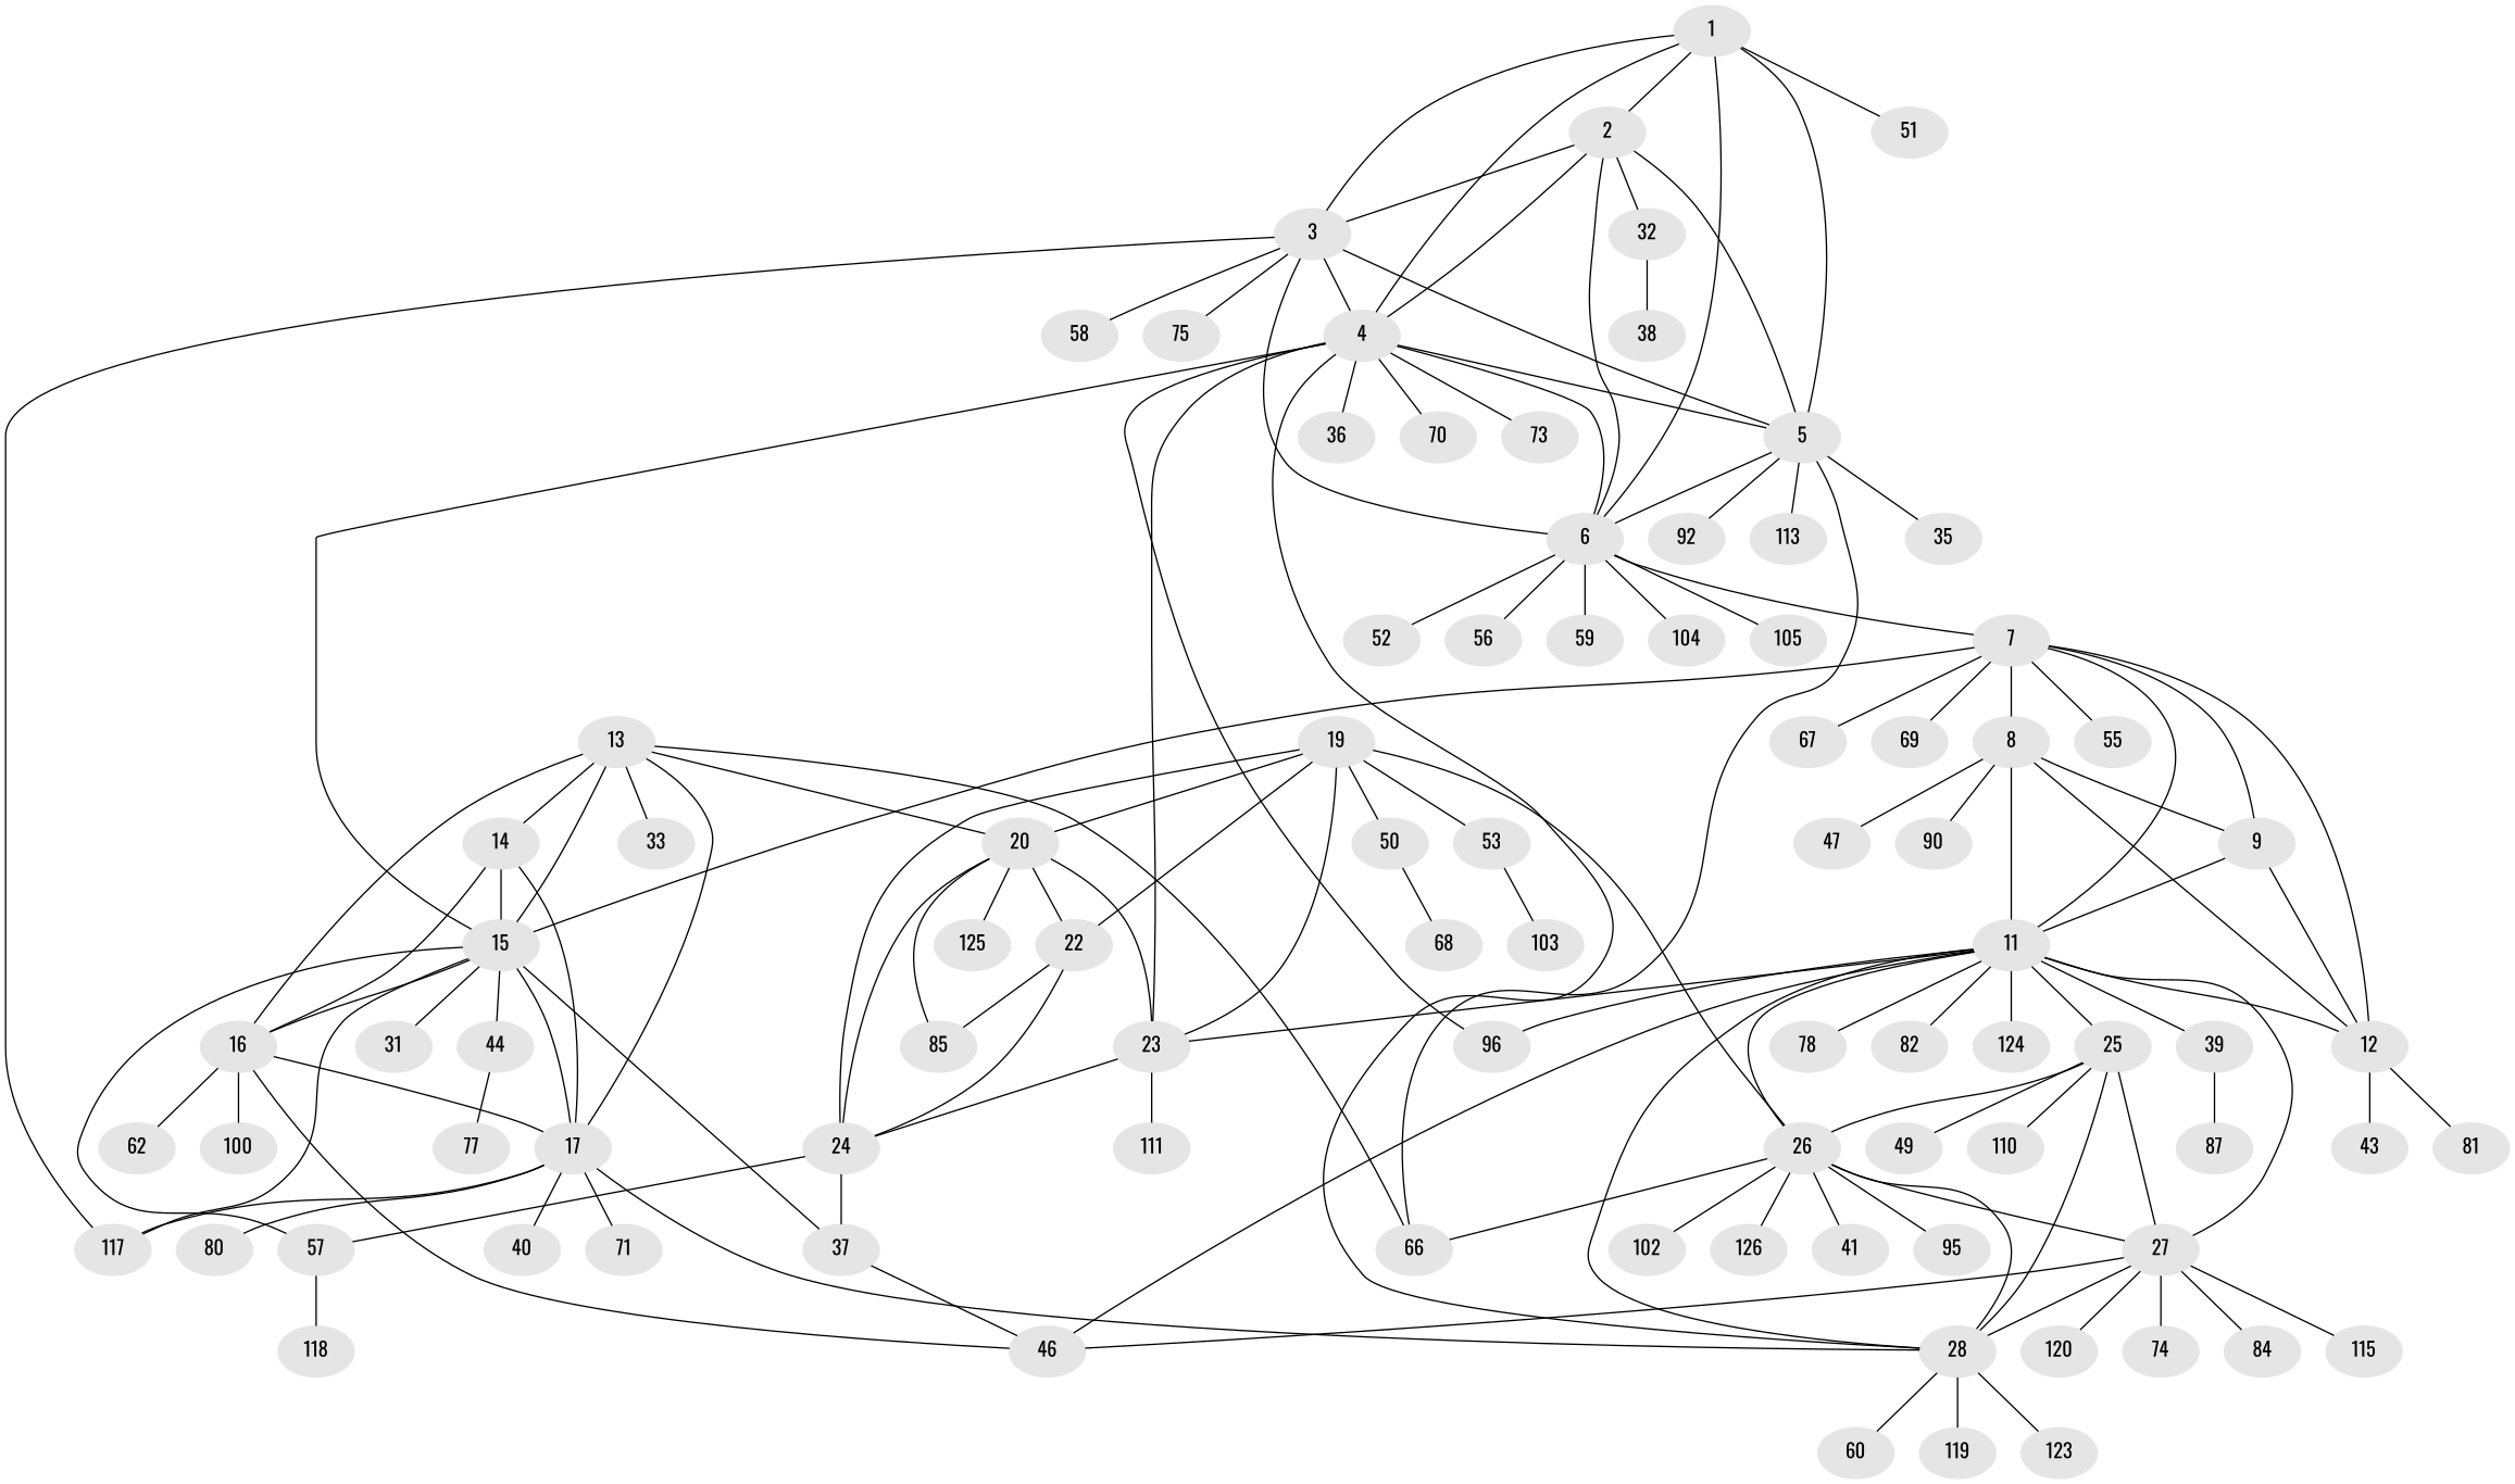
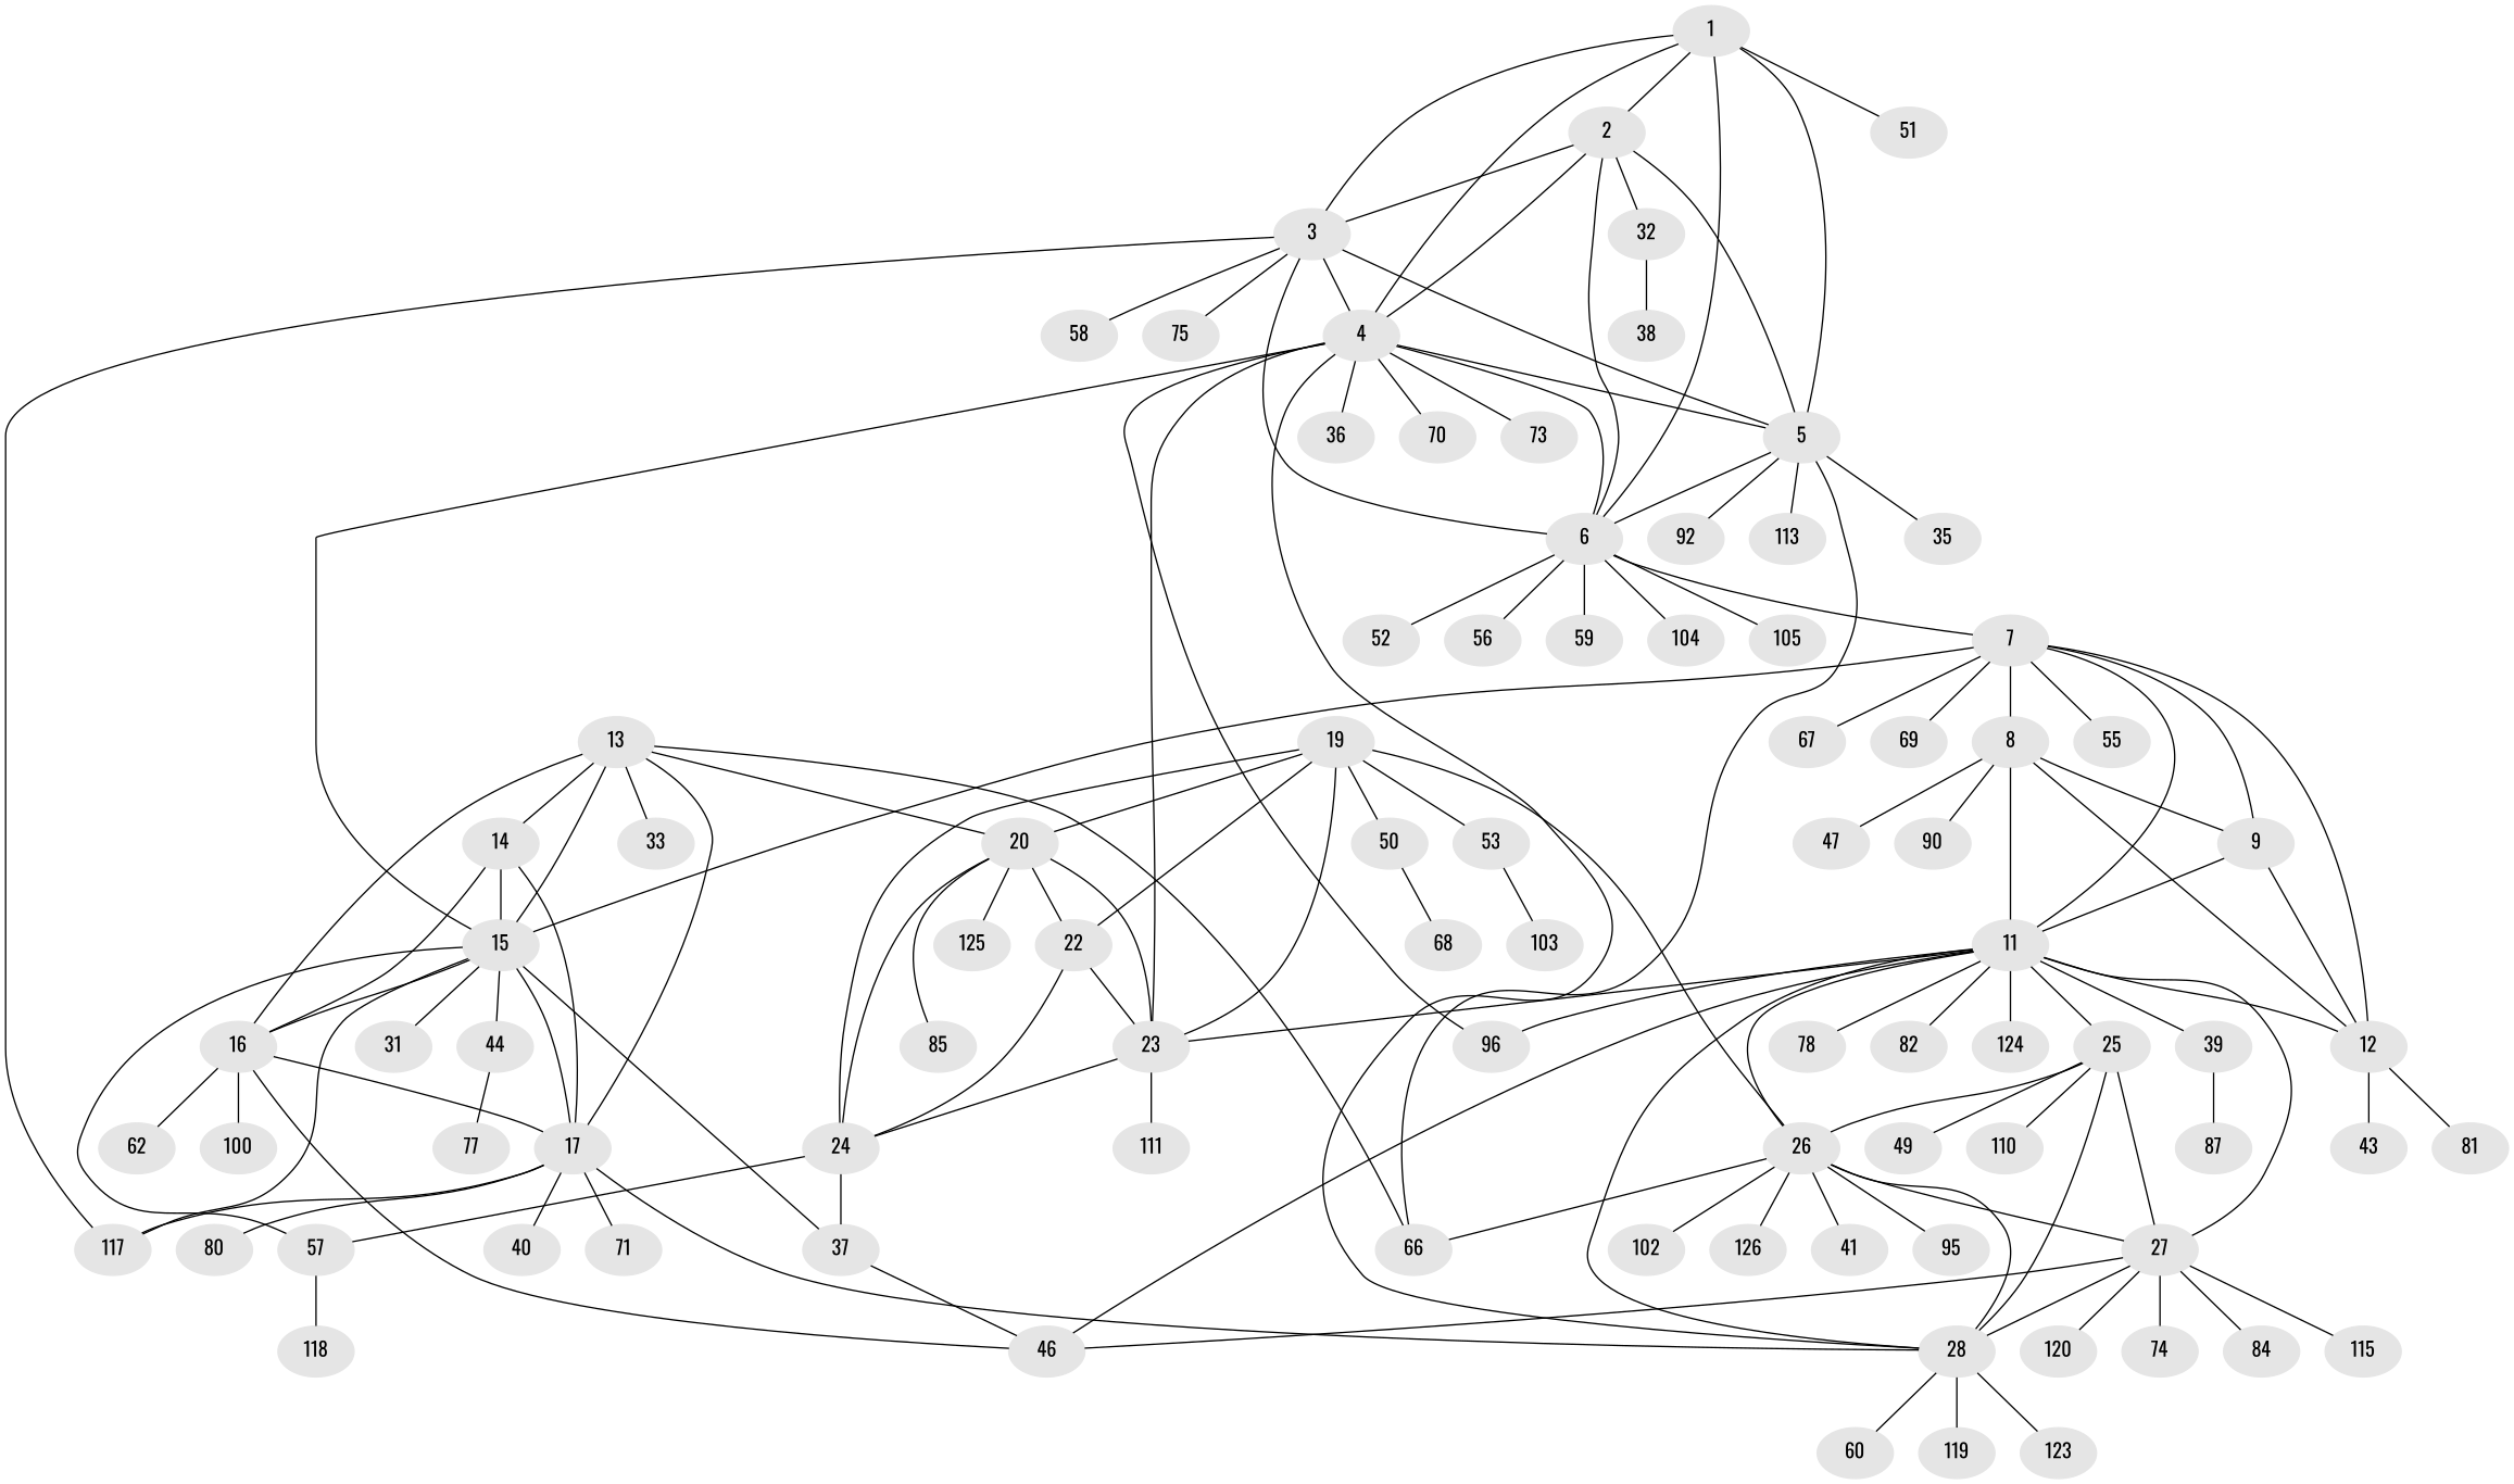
  graph {
    fontname=Oswald
    node [color=gray90 fontname=Oswald style=filled]
    edge [fontname=Oswald]
    1 [super="+109"]
    2 [super="+116"]
    3 [super="+76"]
    4 [super="+65"]
    5 [super="+101"]
    6 [super="+112"]
    51
    32
    58
    75
    117 [super="+127"]
    15 [super="+18"]
    23 [super="+83"]
    28 [super="+42"]
    36
    70 [super="+106"]
    73 [super="+88"]
    96 [super="+108"]
    35
    66 [super="+79"]
    92
    113
    7 [super="+64"]
    52
    56 [super="+114"]
    59
    104
    105
    38
    16 [super="+48"]
    17 [super="+122"]
    31
    37 [super="+54"]
    44
    57 [super="+107"]
    24 [super="+72"]
    111
    60
    119
    123
    8 [super="+10"]
    9 [super="+61"]
    11 [super="+30"]
    12 [super="+34"]
    55
    67
    69
    47
    90
    25 [super="+89"]
    26 [super="+121"]
    27 [super="+29"]
    39
    46 [super="+86"]
    78
    82
    124
    43 [super="+98"]
    81 [super="+91"]
    49 [super="+84"]
    110
    41
    95
    102
    126
    74
    n67 [label=84]
    115
    120
    87
    13 [super="+93"]
    14
    20 [super="+21"]
    33 [super="+63"]
    62
    100
    40
    71
    80
    22 [super="+97"]
    85
    125
    77
    118
    19 [super="+99"]
    50
    53
    68
    103
    1 -- 2
    1 -- 3
    1 -- 4
    1 -- 5
    1 -- 6
    1 -- 51
    2 -- 3
    2 -- 4
    2 -- 5
    2 -- 6
    2 -- 32
    3 -- 4
    3 -- 5
    3 -- 6
    3 -- 58
    3 -- 75
    3 -- 117
    4 -- 5
    4 -- 6
    4 -- 15
    4 -- 23
    4 -- 28
    4 -- 36
    4 -- 70
    4 -- 73
    4 -- 96
    5 -- 6
    5 -- 35
    5 -- 66
    5 -- 92
    5 -- 113
    6 -- 7
    6 -- 52
    6 -- 56
    6 -- 59
    6 -- 104
    6 -- 105
    32 -- 38
    15 -- 117
    15 -- 16 [weight=2]
    15 -- 17 [weight=2]
    15 -- 31
    15 -- 37
    15 -- 44
    15 -- 57
    23 -- 24
    23 -- 111
    28 -- 60
    28 -- 119
    28 -- 123
    7 -- 15
    7 -- 8 [weight=2]
    7 -- 9
    7 -- 11
    7 -- 12
    7 -- 55
    7 -- 67
    7 -- 69
    16 -- 17
    16 -- 46
    16 -- 62
    16 -- 100
    17 -- 117
    17 -- 28
    17 -- 40
    17 -- 71
    17 -- 80
    37 -- 46
    44 -- 77
    57 -- 118
    24 -- 37
    24 -- 57
    8 -- 9 [weight=2]
    8 -- 11 [weight=2]
    8 -- 12 [weight=2]
    8 -- 47
    8 -- 90
    9 -- 11
    9 -- 12
    11 -- 23
    11 -- 28
    11 -- 96
    11 -- 12
    11 -- 25
    11 -- 26
    11 -- 27 [weight=2]
    11 -- 39
    11 -- 46
    11 -- 78
    11 -- 82
    11 -- 124
    12 -- 43
    12 -- 81
    25 -- 28
    25 -- 26
    25 -- 27 [weight=2]
    25 -- 49
    25 -- 110
    26 -- 28
    26 -- 66
    26 -- 27 [weight=2]
    26 -- 41
    26 -- 95
    26 -- 102
    26 -- 126
    27 -- 28 [weight=2]
    27 -- 46
    27 -- 74
    27 -- n67
    27 -- 115
    27 -- 120
    39 -- 87
    13 -- 15 [weight=2]
    13 -- 66
    13 -- 16
    13 -- 17
    13 -- 14
    13 -- 20
    13 -- 33
    14 -- 15 [weight=2]
    14 -- 16
    14 -- 17
    20 -- 23 [weight=2]
    20 -- 24 [weight=2]
    20 -- 22 [weight=2]
    20 -- 85
    20 -- 125
-   22 -- 85
+   22 -- 23
    22 -- 24
    19 -- 23
    19 -- 24
    19 -- 26
    19 -- 20 [weight=2]
    19 -- 22
    19 -- 50
    19 -- 53
    50 -- 68
    53 -- 103
  }
